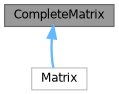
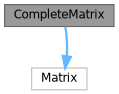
  digraph {
    node [fontname=Helvetica fontsize=10 shape=box style=filled]
    n1 [color=gray40 fillcolor=grey60 fontcolor=black height=0.2 label=CompleteMatrix width=0.4]
    n2 [color=grey75 fillcolor=white height=0.2 label=Matrix width=0.4]
-   n1 -> n2 [color=steelblue1 dir=back fontname=Helvetica fontsize=10 labelfontname=Helvetica labelfontsize=10 style=bold]
+   n2 -> n1 [color=steelblue1 dir=back fontname=Helvetica fontsize=10 labelfontname=Helvetica labelfontsize=10 style=bold]
  }
